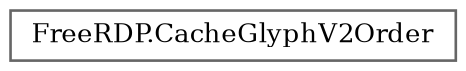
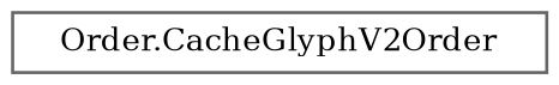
  digraph {
    rankdir=LR
    fontname="DejaVu Serif"
-   n1 [color=grey40 fillcolor=white fontname="DejaVu Serif" fontsize=10 height=0.2 label="FreeRDP.CacheGlyphV2Order" shape=box style=filled width=0.4]
+   n1 [color=grey40 fillcolor=white fontname="DejaVu Serif" fontsize=10 height=0.2 label="Order.CacheGlyphV2Order" shape=box style=filled width=0.4]
  }
